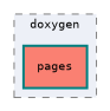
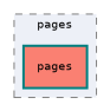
  digraph {
    compound=true
    fontname="DejaVu Sans Mono"
    n1 [color=teal fillcolor=salmon fontname="DejaVu Sans Mono" fontsize=10 label=pages shape=box style="filled,bold,"]
    subgraph cluster_1 {
      bgcolor="#edf0f7"
      fontsize=10
-     label=doxygen
+     label=pages
      pencolor=grey50
      style="filled,dashed,"
      n1
    }
  }
